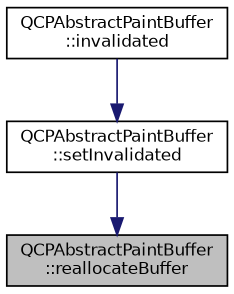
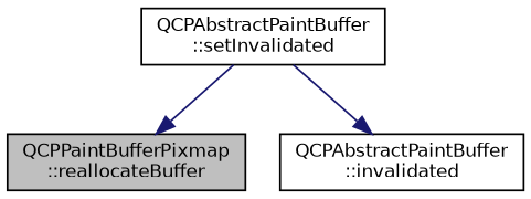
  digraph {
    fontname="DejaVu Sans"
    rankdir=TB
    node [color=black fillcolor=white fontname="DejaVu Sans" fontsize=10 shape=record style=filled]
    edge [color=midnightblue fontname="DejaVu Sans" fontsize=10 labelfontname=Helvetica labelfontsize=10 style=solid]
-   n1 [fillcolor=grey75 fontcolor=black height=0.2 label="QCPAbstractPaintBuffer\l::reallocateBuffer" width=0.4]
+   n1 [fillcolor=grey75 fontcolor=black height=0.2 label="QCPPaintBufferPixmap\l::reallocateBuffer" width=0.4]
    n2 [height=0.2 label="QCPAbstractPaintBuffer\l::setInvalidated" width=0.4]
    n3 [height=0.2 label="QCPAbstractPaintBuffer\l::invalidated" width=0.4]
    n2 -> n1
-   n3 -> n2
+   n2 -> n3
  }
